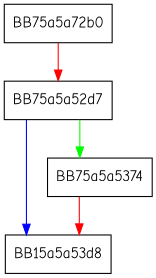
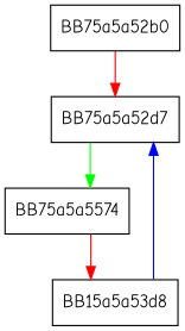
  digraph {
    fontname="Comic Neue"
    splines=ortho
    node [fontname="Comic Neue" shape=box]
    edge [color=red fontname="Comic Neue"]
-   BB75a5a52b0 [label=BB75a5a72b0]
+   BB75a5a52b0
    BB75a5a52d7
    n3 [label=BB15a5a53d8]
-   BB75a5a5374
+   BB75a5a5374 [label=BB75a5a5574]
    BB75a5a52b0 -> BB75a5a52d7
-   BB75a5a52d7 -> n3 [color=blue]
+   n3 -> BB75a5a52d7 [color=blue]
    BB75a5a52d7 -> BB75a5a5374 [color=green]
    BB75a5a5374 -> n3
  }
